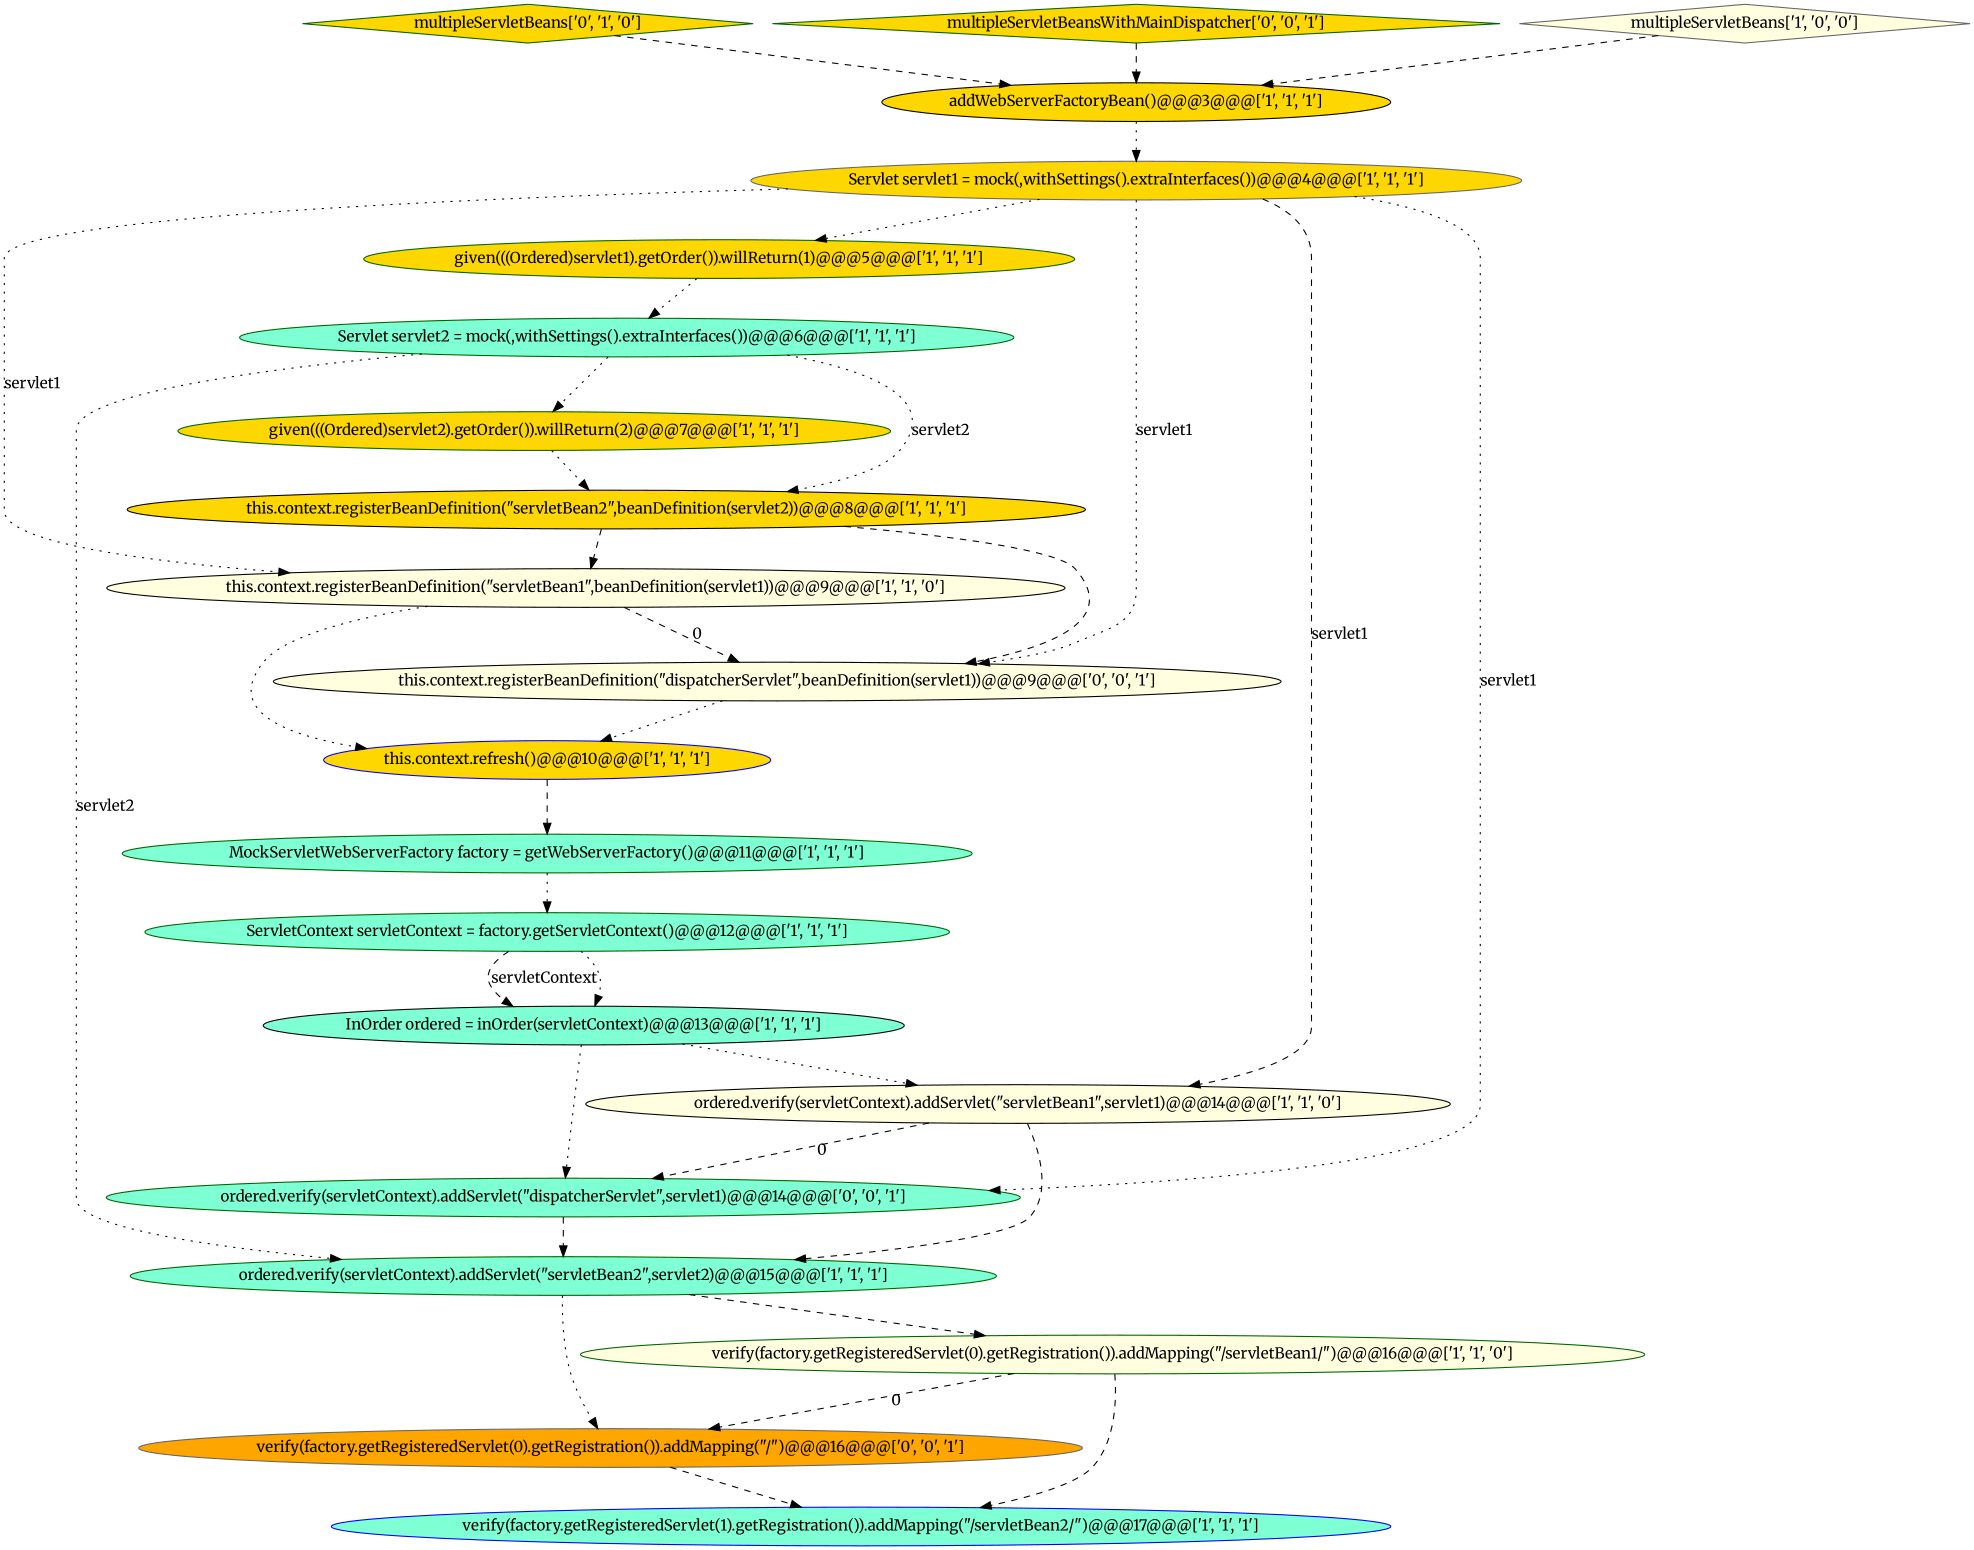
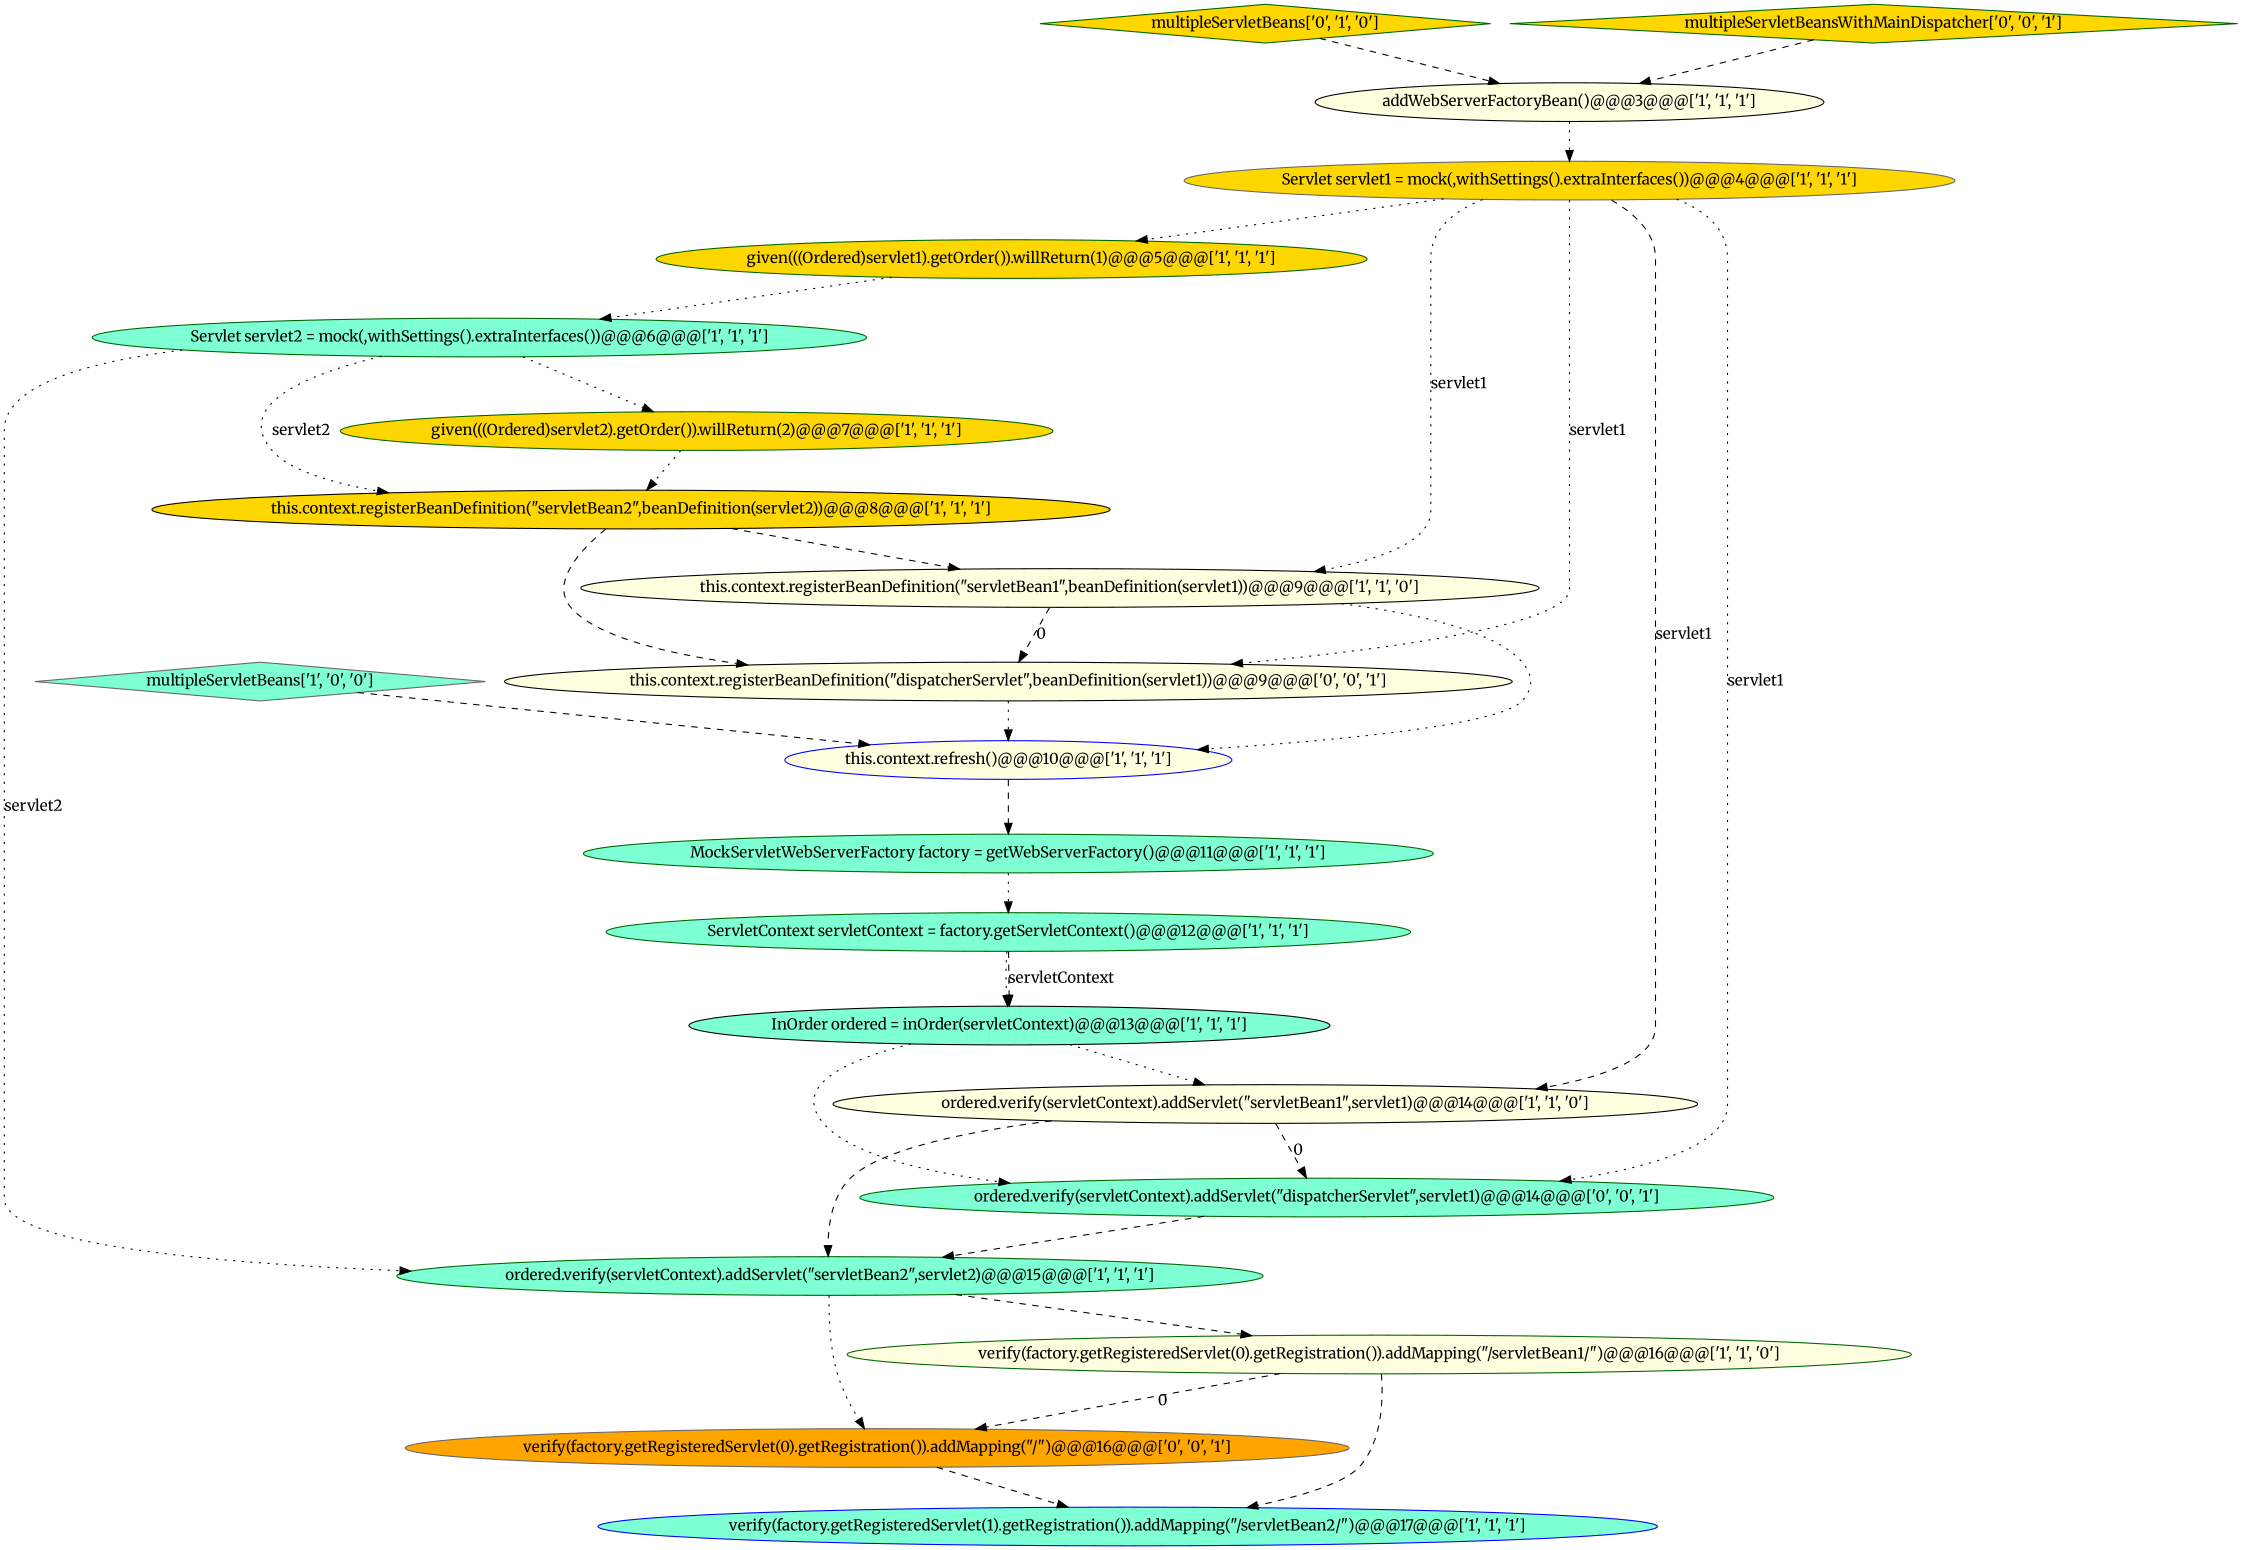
  digraph {
    fontname=Merriweather
    node [color=darkgreen fillcolor=aquamarine fontname=Merriweather shape=ellipse style=filled]
    edge [fontname=Merriweather style=dotted]
    n1 [fillcolor=gold label="given(((Ordered)servlet1).getOrder()).willReturn(1)@@@5@@@['1', '1', '1']"]
    n2 [label="Servlet servlet2 = mock(,withSettings().extraInterfaces())@@@6@@@['1', '1', '1']"]
    n3 [color=black fillcolor=gold label="this.context.registerBeanDefinition(\"servletBean2\",beanDefinition(servlet2))@@@8@@@['1', '1', '1']"]
    n4 [label="ordered.verify(servletContext).addServlet(\"servletBean2\",servlet2)@@@15@@@['1', '1', '1']"]
    n5 [fillcolor=gold label="given(((Ordered)servlet2).getOrder()).willReturn(2)@@@7@@@['1', '1', '1']"]
-   n6 [color=blue fillcolor=gold label="this.context.refresh()@@@10@@@['1', '1', '1']"]
+   n6 [color=blue fillcolor=lightyellow label="this.context.refresh()@@@10@@@['1', '1', '1']"]
    n7 [label="MockServletWebServerFactory factory = getWebServerFactory()@@@11@@@['1', '1', '1']"]
    n8 [label="ServletContext servletContext = factory.getServletContext()@@@12@@@['1', '1', '1']"]
    n9 [fillcolor=gold label="multipleServletBeans['0', '1', '0']" shape=diamond]
-   n10 [color=black fillcolor=gold label="addWebServerFactoryBean()@@@3@@@['1', '1', '1']"]
+   n10 [color=black fillcolor=lightyellow label="addWebServerFactoryBean()@@@3@@@['1', '1', '1']"]
    n11 [color=gray40 fillcolor=gold label="Servlet servlet1 = mock(,withSettings().extraInterfaces())@@@4@@@['1', '1', '1']"]
    n12 [color=black label="InOrder ordered = inOrder(servletContext)@@@13@@@['1', '1', '1']"]
    n13 [color=black fillcolor=lightyellow label="ordered.verify(servletContext).addServlet(\"servletBean1\",servlet1)@@@14@@@['1', '1', '0']"]
    n14 [label="ordered.verify(servletContext).addServlet(\"dispatcherServlet\",servlet1)@@@14@@@['0', '0', '1']"]
    n15 [color=black fillcolor=lightyellow label="this.context.registerBeanDefinition(\"servletBean1\",beanDefinition(servlet1))@@@9@@@['1', '1', '0']"]
    n16 [color=black fillcolor=lightyellow label="this.context.registerBeanDefinition(\"dispatcherServlet\",beanDefinition(servlet1))@@@9@@@['0', '0', '1']"]
    n17 [color=gray40 fillcolor=orange label="verify(factory.getRegisteredServlet(0).getRegistration()).addMapping(\"/\")@@@16@@@['0', '0', '1']"]
    n18 [fillcolor=lightyellow label="verify(factory.getRegisteredServlet(0).getRegistration()).addMapping(\"/servletBean1/\")@@@16@@@['1', '1', '0']"]
    n19 [color=blue label="verify(factory.getRegisteredServlet(1).getRegistration()).addMapping(\"/servletBean2/\")@@@17@@@['1', '1', '1']"]
    n20 [fillcolor=gold label="multipleServletBeansWithMainDispatcher['0', '0', '1']" shape=diamond]
-   n21 [color=gray40 fillcolor=lightyellow label="multipleServletBeans['1', '0', '0']" shape=diamond]
+   n21 [color=gray40 label="multipleServletBeans['1', '0', '0']" shape=diamond]
    n1 -> n2
    n2 -> n3 [label=servlet2]
    n2 -> n4 [label=servlet2]
    n2 -> n5
    n3 -> n15 [style=dashed]
    n3 -> n16 [style=dashed]
    n4 -> n17
    n4 -> n18 [style=dashed]
    n5 -> n3
    n6 -> n7 [style=dashed]
    n7 -> n8
    n8 -> n12 [label=servletContext style=dashed]
    n8 -> n12
    n9 -> n10 [style=dashed]
    n10 -> n11
    n11 -> n1
    n11 -> n13 [label=servlet1 style=dashed]
    n11 -> n14 [label=servlet1]
    n11 -> n15 [label=servlet1]
    n11 -> n16 [label=servlet1]
    n12 -> n13
    n12 -> n14
    n13 -> n4 [style=dashed]
    n13 -> n14 [label=0 style=dashed]
    n14 -> n4 [style=dashed]
    n15 -> n6
    n15 -> n16 [label=0 style=dashed]
    n16 -> n6
    n17 -> n19 [style=dashed]
    n18 -> n17 [label=0 style=dashed]
    n18 -> n19 [style=dashed]
    n20 -> n10 [style=dashed]
-   n21 -> n10 [style=dashed]
+   n21 -> n6 [style=dashed]
  }
